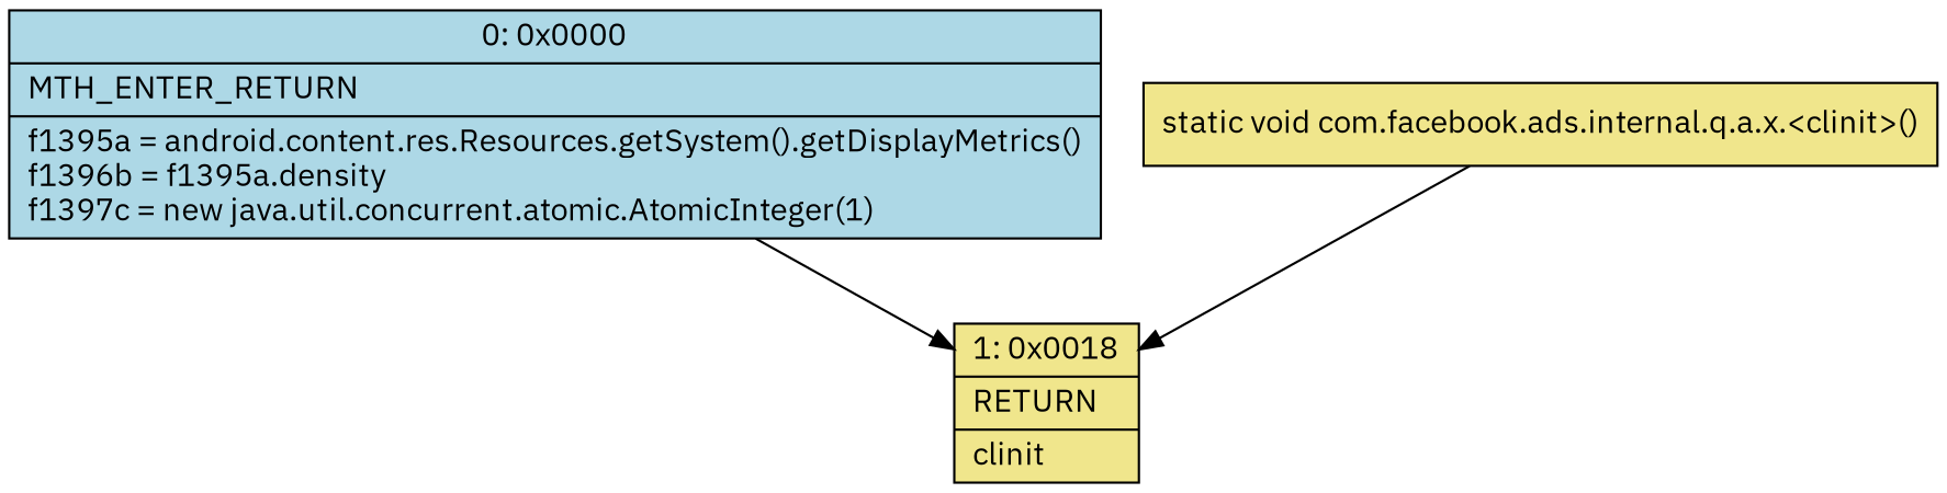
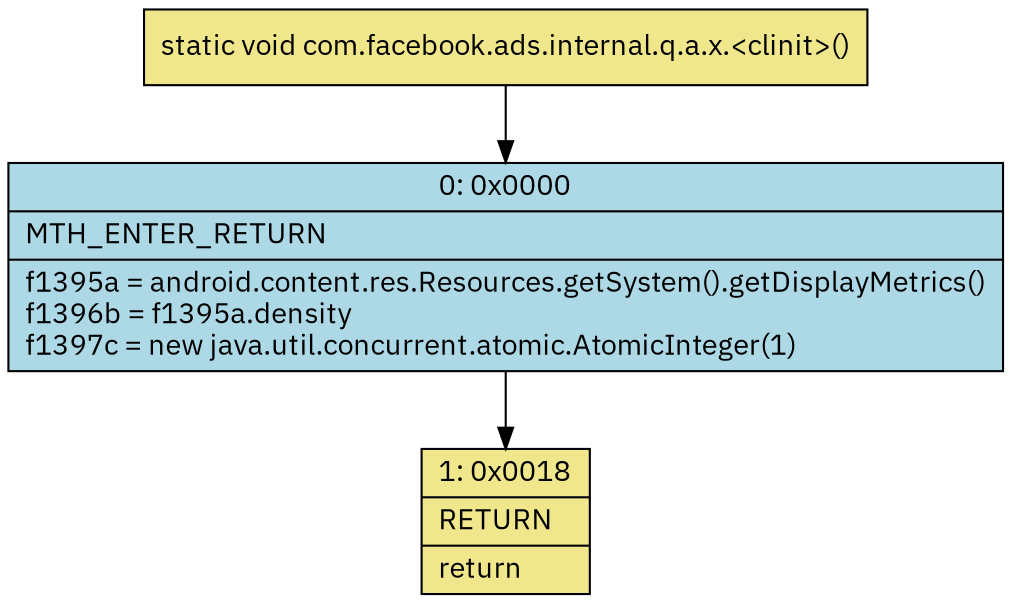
  digraph {
    fontname="IBM Plex Sans"
    node [fillcolor=khaki fontname="IBM Plex Sans" shape=record style=filled]
    edge [fontname="IBM Plex Sans"]
    n1 [fillcolor=lightblue label="{0\:\ 0x0000|MTH_ENTER_RETURN\l|f1395a = android.content.res.Resources.getSystem().getDisplayMetrics()\lf1396b = f1395a.density\lf1397c = new java.util.concurrent.atomic.AtomicInteger(1)\l}"]
-   n2 [label="{1\:\ 0x0018|RETURN\l|clinit\l}"]
+   n2 [label="{1\:\ 0x0018|RETURN\l|return\l}"]
    n3 [label="{static void com.facebook.ads.internal.q.a.x.\<clinit\>() }"]
    n1 -> n2
-   n3 -> n2
+   n3 -> n1
  }
